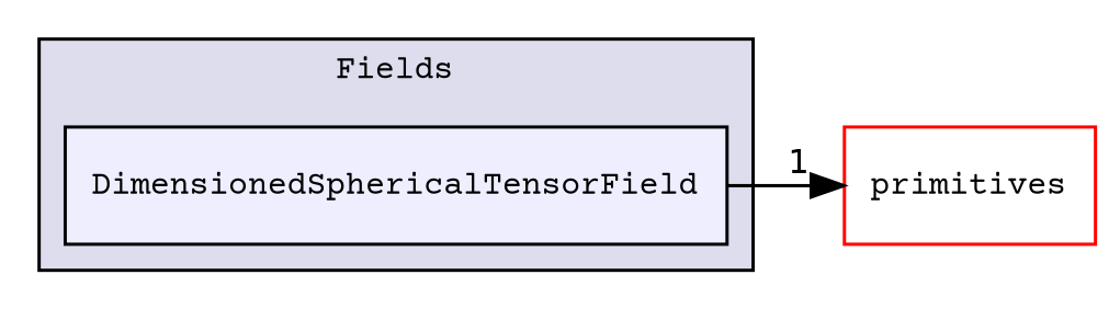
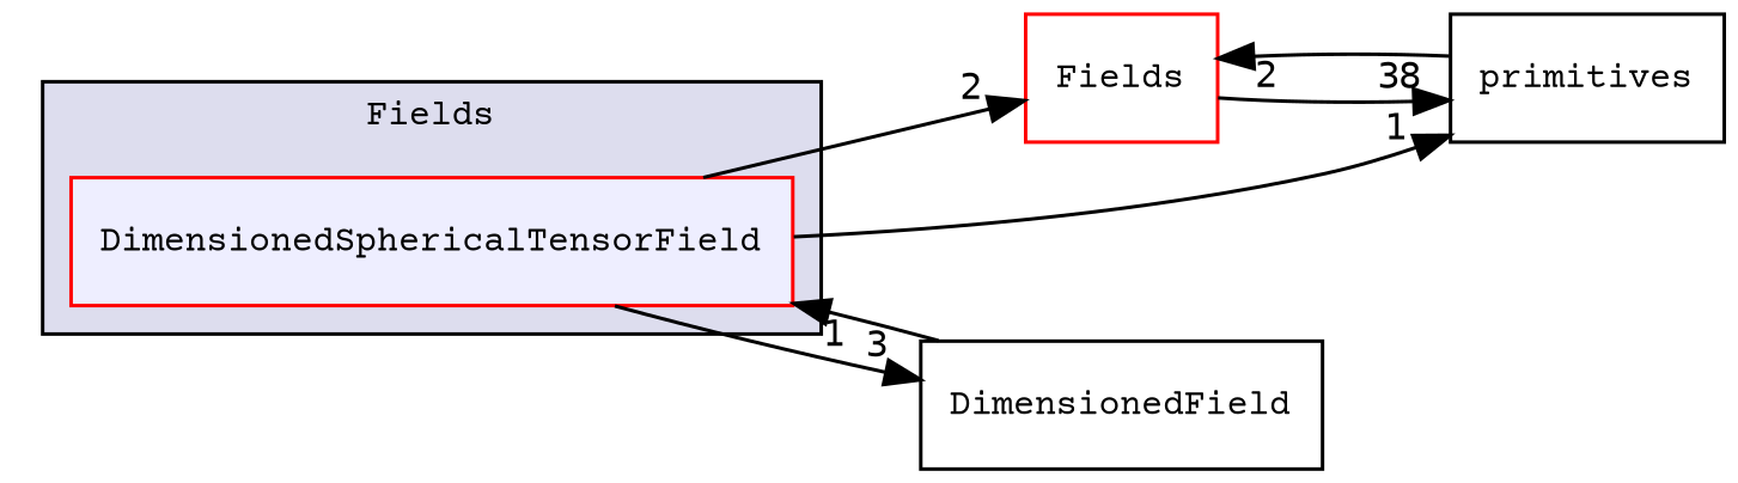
  digraph {
    compound=true
    fontname="Courier Prime"
    rankdir=LR
    node [fontname="Courier Prime" fontsize=10 shape=box]
    edge [fontname="Courier Prime" headlabel=2 labeldistance=1.5 labelfontname=Helvetica labelfontsize=10]
-   n1 [fillcolor="#eeeeff" label=DimensionedSphericalTensorField pencolor=black style=filled]
-   n3 [color=red label=primitives]
+   n1 [fillcolor="#eeeeff" label=DimensionedSphericalTensorField pencolor=black style=filled color=red]
+   n2 [color=red label=Fields]
+   n3 [color=black label=primitives]
+   n4 [label=DimensionedField]
    subgraph cluster_1 {
      bgcolor="#ddddee"
      fontsize=10
      label=Fields
      pencolor=black
      n1
    }
+   n1 -> n2
    n1 -> n3 [headlabel=1]
+   n1 -> n4 [headlabel=3]
+   n2 -> n3 [headlabel=38]
+   n3 -> n2
+   n4 -> n1 [headlabel=1]
  }
